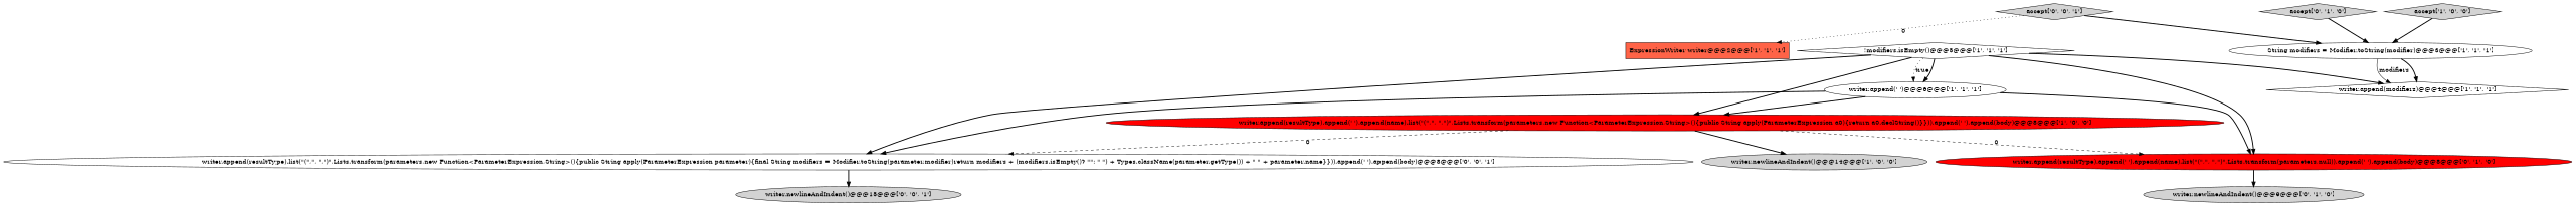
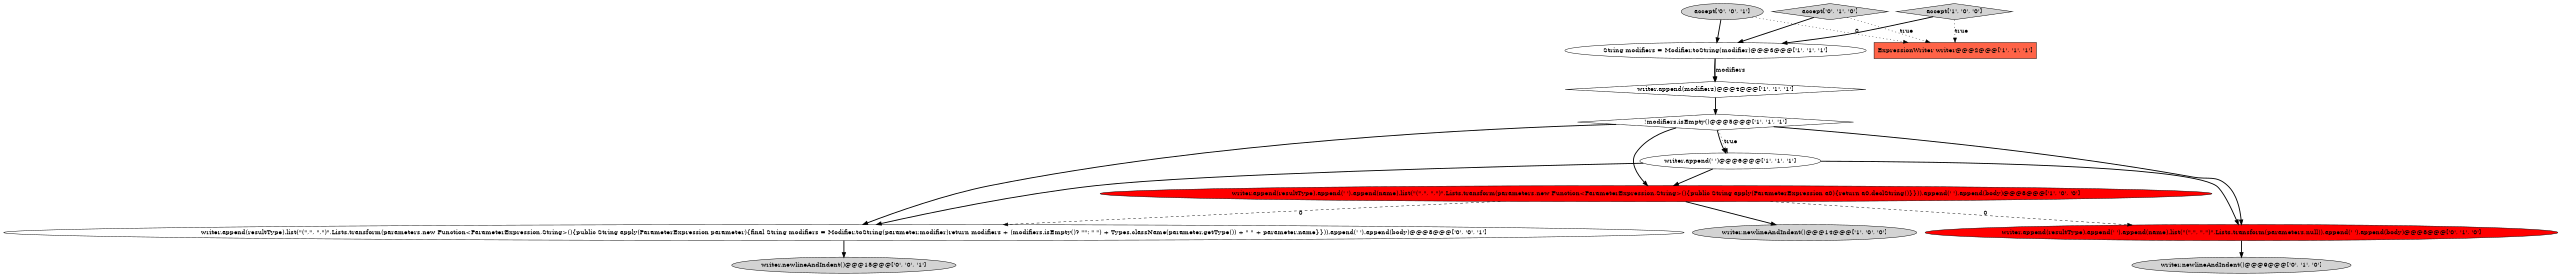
  digraph {
    node [fillcolor=lightgray shape=ellipse style=filled]
    edge [style=bold]
-   n1 [label="accept['0', '0', '1']" shape=diamond]
+   n1 [label="accept['0', '0', '1']"]
    n2 [fillcolor=white label="String modifiers = Modifier.toString(modifier)@@@3@@@['1', '1', '1']"]
    n3 [fillcolor=tomato label="ExpressionWriter writer@@@2@@@['1', '1', '1']" shape=box]
    n4 [fillcolor=white label="writer.append(modifiers)@@@4@@@['1', '1', '1']" shape=diamond]
    n5 [label="accept['0', '1', '0']" shape=diamond]
    n6 [fillcolor=white label="writer.append(resultType).list(\"(\",\", \",\")\",Lists.transform(parameters,new Function<ParameterExpression,String>(){public String apply(ParameterExpression parameter){final String modifiers = Modifier.toString(parameter.modifier)return modifiers + (modifiers.isEmpty()? \"\": \" \") + Types.className(parameter.getType()) + \" \" + parameter.name}})).append(' ').append(body)@@@8@@@['0', '0', '1']"]
    n7 [label="writer.newlineAndIndent()@@@15@@@['0', '0', '1']"]
    n8 [fillcolor=white label="!modifiers.isEmpty()@@@5@@@['1', '1', '1']" shape=diamond]
    n9 [label="accept['1', '0', '0']" shape=diamond]
    n10 [fillcolor=red label="writer.append(resultType).append(' ').append(name).list(\"(\",\", \",\")\",Lists.transform(parameters,null)).append(' ').append(body)@@@8@@@['0', '1', '0']"]
    n11 [label="writer.newlineAndIndent()@@@9@@@['0', '1', '0']"]
    n12 [fillcolor=white label="writer.append(' ')@@@6@@@['1', '1', '1']"]
    n13 [fillcolor=red label="writer.append(resultType).append(' ').append(name).list(\"(\",\", \",\")\",Lists.transform(parameters,new Function<ParameterExpression,String>(){public String apply(ParameterExpression a0){return a0.declString()}})).append(' ').append(body)@@@8@@@['1', '0', '0']"]
    n14 [label="writer.newlineAndIndent()@@@14@@@['1', '0', '0']"]
    n1 -> n2
    n1 -> n3 [label=0 style=dotted]
    n2 -> n4
    n2 -> n4 [label=modifiers style=solid]
-   n8 -> n4
+   n4 -> n8
    n5 -> n2
+   n5 -> n3 [label=true style=dotted]
    n6 -> n7
    n8 -> n6
    n8 -> n10
    n8 -> n12 [label=true style=dotted]
    n8 -> n12
    n8 -> n13
    n9 -> n2
+   n9 -> n3 [label=true style=dotted]
    n10 -> n11
    n12 -> n6
    n12 -> n10
    n12 -> n13
    n13 -> n6 [label=0 style=dashed]
    n13 -> n10 [label=0 style=dashed]
    n13 -> n14
  }
